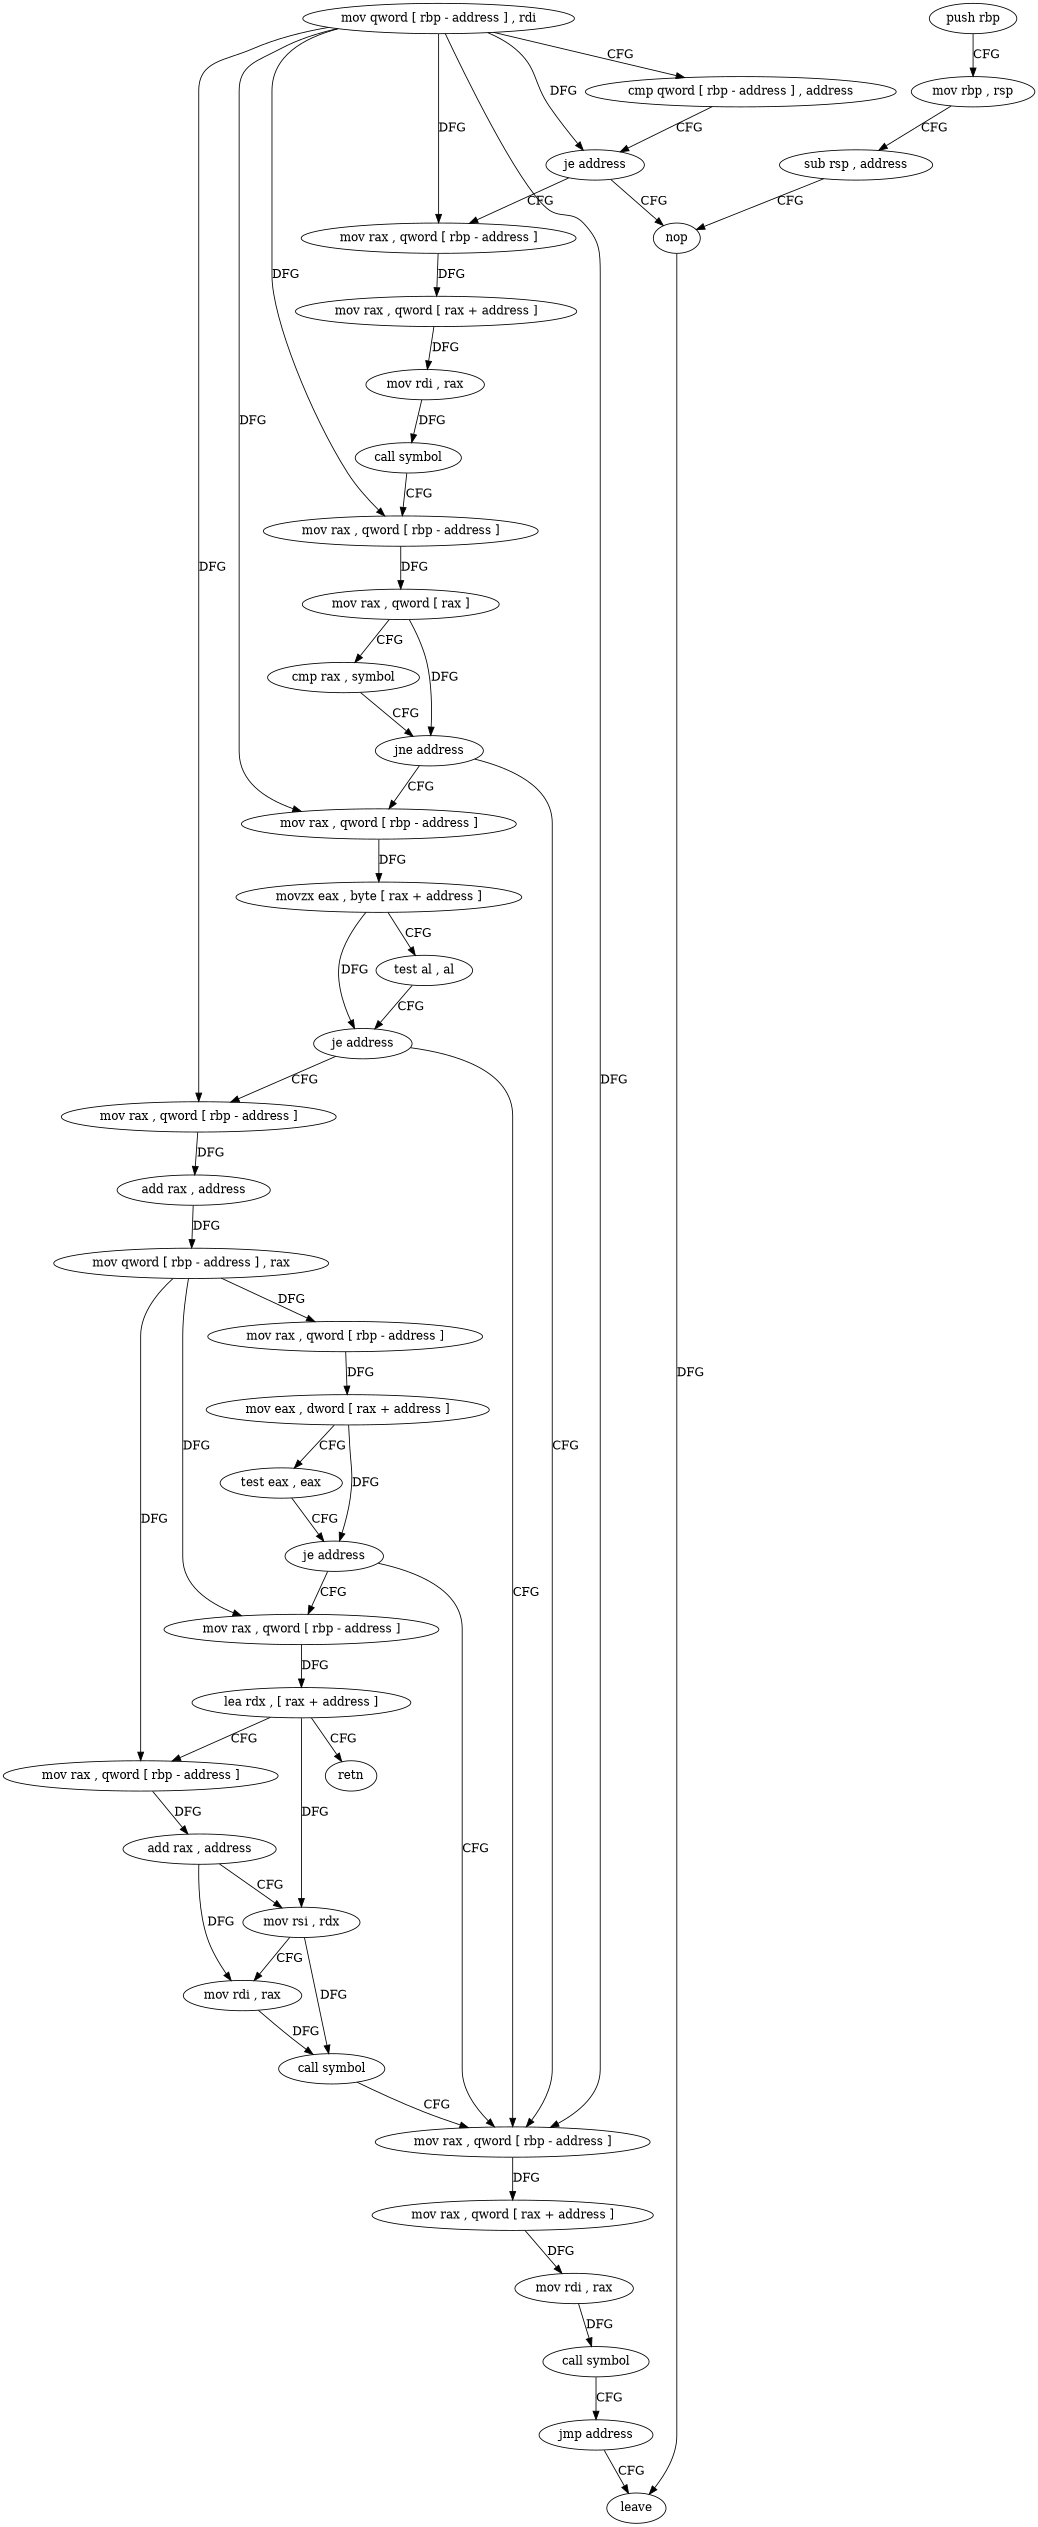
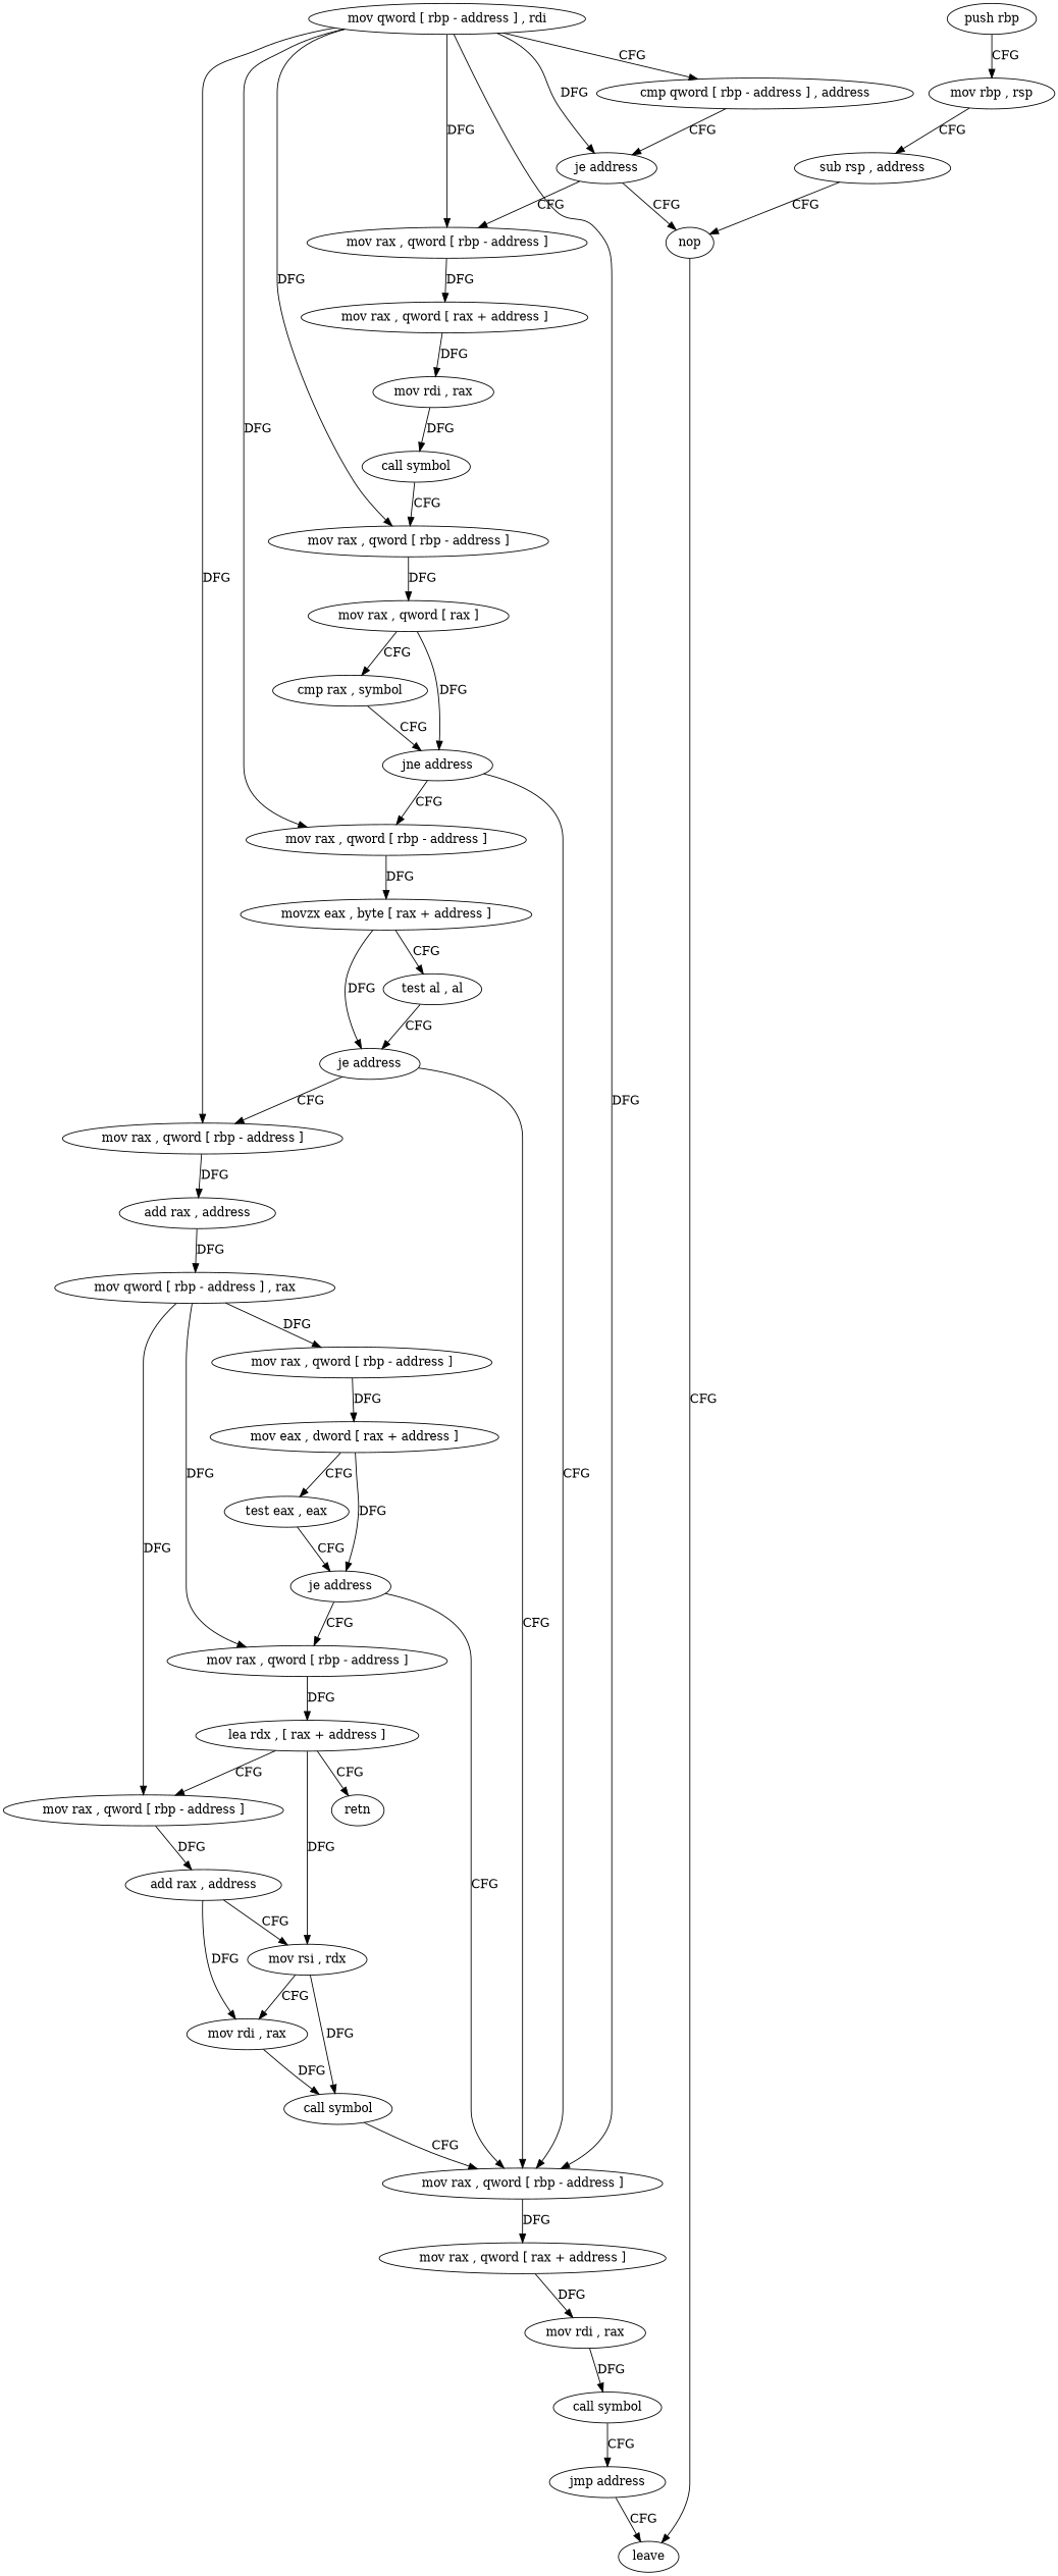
  digraph {
    n1 [label="push rbp"]
    n2 [label="mov rbp , rsp"]
    n3 [label="sub rsp , address"]
    n4 [label=nop]
    n5 [label="mov qword [ rbp - address ] , rdi"]
    n6 [label="cmp qword [ rbp - address ] , address"]
    n7 [label="je address"]
    n8 [label="mov rax , qword [ rbp - address ]"]
    n9 [label="mov rax , qword [ rbp - address ]"]
    n10 [label="mov rax , qword [ rbp - address ]"]
    n11 [label="mov rax , qword [ rbp - address ]"]
    n12 [label="mov rax , qword [ rbp - address ]"]
    n13 [label="mov rax , qword [ rax + address ]"]
    n14 [label="mov rax , qword [ rax ]"]
    n15 [label="mov rax , qword [ rax + address ]"]
    n16 [label="movzx eax , byte [ rax + address ]"]
    n17 [label="add rax , address"]
    n18 [label=leave]
    n19 [label="mov rdi , rax"]
    n20 [label=retn]
    n21 [label="call symbol"]
    n22 [label="cmp rax , symbol"]
    n23 [label="jne address"]
    n24 [label="mov rdi , rax"]
    n25 [label="test al , al"]
    n26 [label="je address"]
    n27 [label="call symbol"]
    n28 [label="jmp address"]
    n29 [label="mov qword [ rbp - address ] , rax"]
    n30 [label="mov rax , qword [ rbp - address ]"]
    n31 [label="mov rax , qword [ rbp - address ]"]
    n32 [label="mov rax , qword [ rbp - address ]"]
    n33 [label="mov eax , dword [ rax + address ]"]
    n34 [label="lea rdx , [ rax + address ]"]
    n35 [label="add rax , address"]
    n36 [label="test eax , eax"]
    n37 [label="je address"]
    n38 [label="mov rsi , rdx"]
    n39 [label="mov rdi , rax"]
    n40 [label="call symbol"]
    n1 -> n2 [label=CFG]
    n2 -> n3 [label=CFG]
    n3 -> n4 [label=CFG]
-   n4 -> n18 [label=DFG]
+   n4 -> n18 [label=CFG]
    n5 -> n6 [label=CFG]
    n5 -> n7 [label=DFG]
    n5 -> n8 [label=DFG]
    n5 -> n9 [label=DFG]
    n5 -> n10 [label=DFG]
    n5 -> n11 [label=DFG]
    n5 -> n12 [label=DFG]
    n6 -> n7 [label=CFG]
    n7 -> n4 [label=CFG]
    n7 -> n8 [label=CFG]
    n8 -> n13 [label=DFG]
    n9 -> n14 [label=DFG]
    n10 -> n15 [label=DFG]
    n11 -> n16 [label=DFG]
    n12 -> n17 [label=DFG]
    n13 -> n19 [label=DFG]
    n14 -> n22 [label=CFG]
    n14 -> n23 [label=DFG]
    n15 -> n24 [label=DFG]
    n16 -> n25 [label=CFG]
    n16 -> n26 [label=DFG]
    n17 -> n29 [label=DFG]
    n19 -> n21 [label=DFG]
    n21 -> n9 [label=CFG]
    n22 -> n23 [label=CFG]
    n23 -> n10 [label=CFG]
    n23 -> n11 [label=CFG]
    n24 -> n27 [label=DFG]
    n25 -> n26 [label=CFG]
    n26 -> n10 [label=CFG]
    n26 -> n12 [label=CFG]
    n27 -> n28 [label=CFG]
    n28 -> n18 [label=CFG]
    n29 -> n30 [label=DFG]
    n29 -> n31 [label=DFG]
    n29 -> n32 [label=DFG]
    n30 -> n33 [label=DFG]
    n31 -> n34 [label=DFG]
    n32 -> n35 [label=DFG]
    n33 -> n36 [label=CFG]
    n33 -> n37 [label=DFG]
    n34 -> n20 [label=CFG]
    n34 -> n32 [label=CFG]
    n34 -> n38 [label=DFG]
    n35 -> n38 [label=CFG]
    n35 -> n39 [label=DFG]
    n36 -> n37 [label=CFG]
    n37 -> n10 [label=CFG]
    n37 -> n31 [label=CFG]
    n38 -> n39 [label=CFG]
    n38 -> n40 [label=DFG]
    n39 -> n40 [label=DFG]
    n40 -> n10 [label=CFG]
  }
